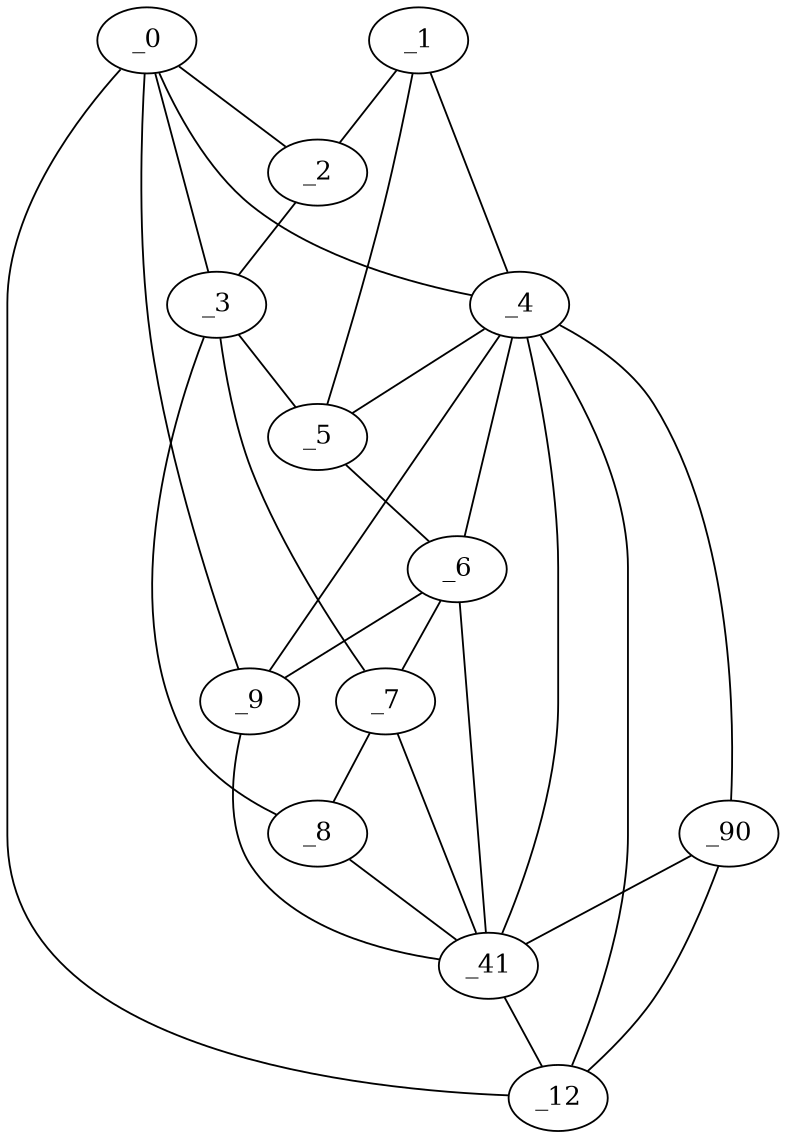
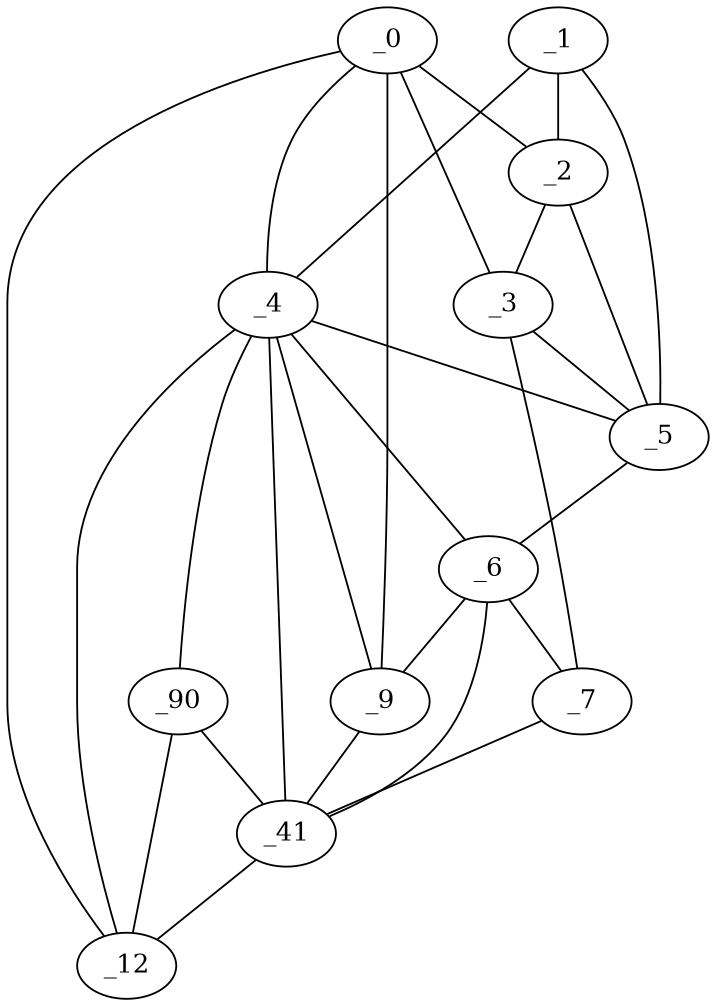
  graph {
    node [x=105]
    edge [valence=2]
    _0 [x=19 y=14]
    _2 [x=69 y=72]
    _3 [x=72 y=84]
    _4 [x=73 y=52]
    _12 [x=111 y=15]
    _9 [x=106 y=44]
    _1 [x=69 y=59]
    _5 [x=79 y=62]
    _7 [y=74]
-   _8 [y=105]
    _6 [y=55]
    n12 [label=_90 x=109 y=23]
    n13 [label=_41 x=110 y=30]
    _0 -- _2
    _0 -- _3 [valence=1]
    _0 -- _4
    _0 -- _12 [valence=1]
    _0 -- _9
    _2 -- _3
+   _2 -- _5
    _3 -- _5
    _3 -- _7
-   _3 -- _8 [valence=1]
    _4 -- _12
    _4 -- _9 [valence=1]
    _4 -- _5 [valence=1]
    _4 -- _6
    _4 -- n12
    _4 -- n13
    _9 -- n13
    _1 -- _2
    _1 -- _4
    _1 -- _5
    _5 -- _6 [valence=1]
-   _7 -- _8 [valence=1]
    _7 -- n13
-   _8 -- n13 [valence=1]
    _6 -- _9
    _6 -- _7
    _6 -- n13
    n12 -- _12 [valence=1]
    n12 -- n13
    n13 -- _12 [valence=1]
  }
